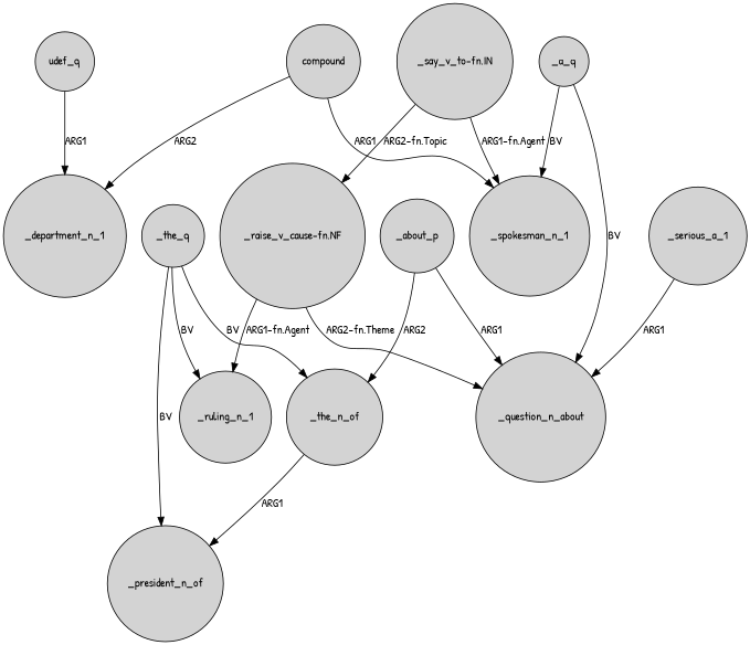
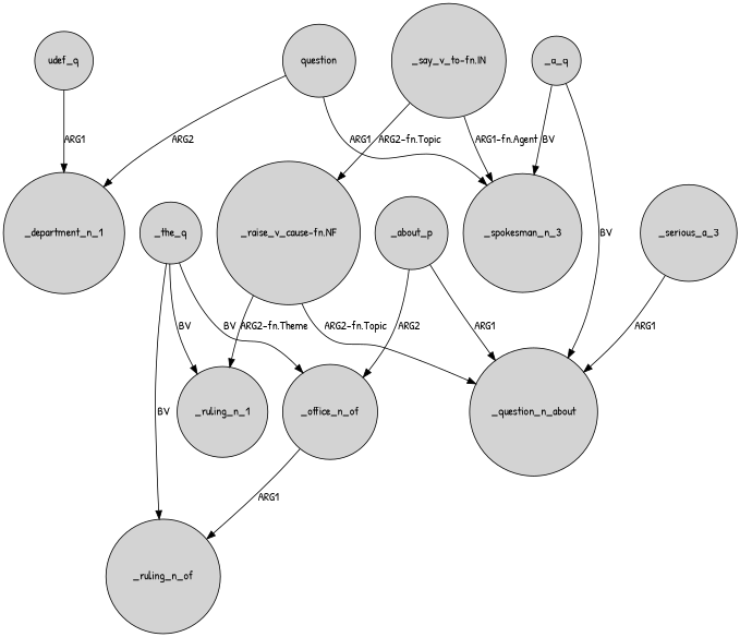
  digraph {
    fontname="Patrick Hand"
    node [fontname="Patrick Hand" shape=circle style=filled]
    edge [fontname="Patrick Hand"]
    udef_q
    _department_n_1
-   compound
-   _spokesman_n_1
+   compound [label=question]
+   _spokesman_n_1 [label=_spokesman_n_3]
    _about_p
    _question_n_about
-   _office_n_of [label=_the_n_of]
-   _president_n_of
+   _office_n_of
+   _president_n_of [label=_ruling_n_of]
    "_say_v_to-fn.IN"
    "_raise_v_cause-fn.NF"
    _ruling_n_1
    _a_q
-   _serious_a_1
+   _serious_a_1 [label=_serious_a_3]
    _the_q
    udef_q -> _department_n_1 [label=ARG1]
    compound -> _department_n_1 [label=ARG2]
    compound -> _spokesman_n_1 [label=ARG1]
    _about_p -> _question_n_about [label=ARG1]
    _about_p -> _office_n_of [label=ARG2]
    _office_n_of -> _president_n_of [label=ARG1]
    "_say_v_to-fn.IN" -> _spokesman_n_1 [label="ARG1-fn.Agent"]
    "_say_v_to-fn.IN" -> "_raise_v_cause-fn.NF" [label="ARG2-fn.Topic"]
-   "_raise_v_cause-fn.NF" -> _question_n_about [label="ARG2-fn.Theme"]
-   "_raise_v_cause-fn.NF" -> _ruling_n_1 [label="ARG1-fn.Agent"]
+   "_raise_v_cause-fn.NF" -> _question_n_about [label="ARG2-fn.Topic"]
+   "_raise_v_cause-fn.NF" -> _ruling_n_1 [label="ARG2-fn.Theme"]
    _a_q -> _spokesman_n_1 [label=BV]
    _a_q -> _question_n_about [label=BV]
    _serious_a_1 -> _question_n_about [label=ARG1]
    _the_q -> _office_n_of [label=BV]
    _the_q -> _president_n_of [label=BV]
    _the_q -> _ruling_n_1 [label=BV]
  }
